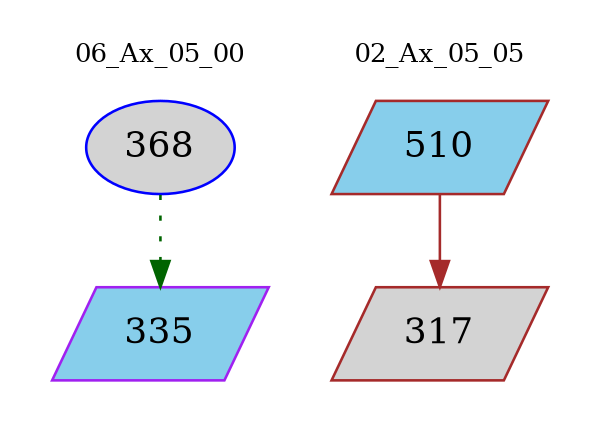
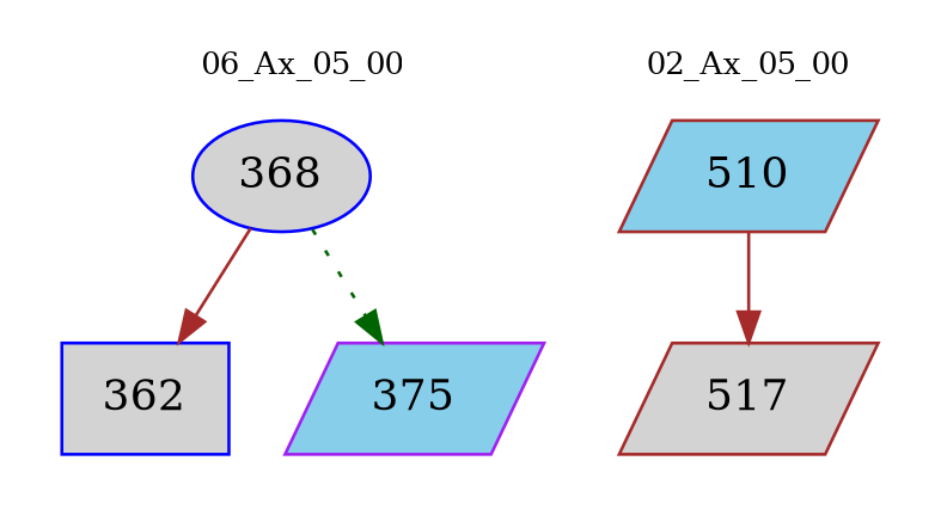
  digraph {
    node [color=blue fillcolor=lightgrey shape=parallelogram style=filled]
    edge [color=brown style=solid]
    n1 [label=368 shape=ellipse]
-   n3 [color=purple fillcolor=skyblue label=335]
+   n2 [label=362 shape=box]
+   n3 [color=purple fillcolor=skyblue label=375]
    n4 [color=brown fillcolor=skyblue label=510]
-   n5 [color=brown label=317]
+   n5 [color=brown label=517]
    subgraph cluster_1 {
      color=white
      fontsize=10
      label="06_Ax_05_00"
      n1
+     n2
      n3
    }
    subgraph cluster_2 {
      color=white
      fontsize=10
-     label="02_Ax_05_05"
+     label="02_Ax_05_00"
      n4
      n5
    }
+   n1 -> n2
    n1 -> n3 [color=darkgreen style=dotted]
    n4 -> n5
  }
